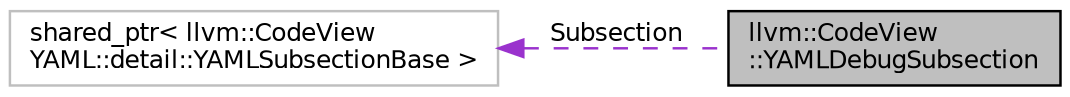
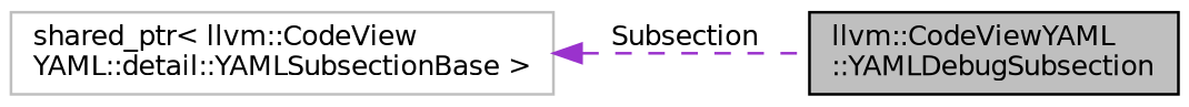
  digraph {
    rankdir=LR
    node [fontname=Helvetica fontsize=10 shape=record]
-   n1 [color=black fillcolor=grey75 fontcolor=black height=0.2 label="llvm::CodeView\l::YAMLDebugSubsection" style=filled width=0.4]
+   n1 [color=black fillcolor=grey75 fontcolor=black height=0.2 label="llvm::CodeViewYAML\l::YAMLDebugSubsection" style=filled width=0.4]
    n2 [color=grey75 height=0.2 label="shared_ptr\< llvm::CodeView\lYAML::detail::YAMLSubsectionBase \>" width=0.4]
    n2 -> n1 [color=darkorchid3 dir=back fontname=Helvetica fontsize=10 label=" Subsection" labelfontname=Helvetica labelfontsize=10 style=dashed]
  }
